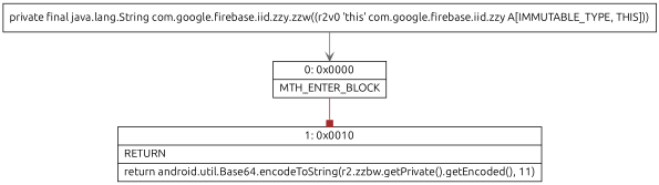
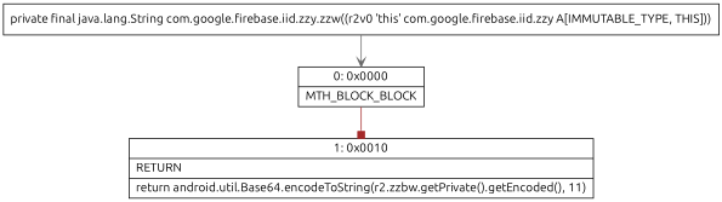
  digraph {
    fontname=Ubuntu
    node [shape=record color=black fontname=Ubuntu]
    edge [fontname=Ubuntu]
-   n1 [label="{0\:\ 0x0000|MTH_ENTER_BLOCK\l}"]
+   n1 [label="{0\:\ 0x0000|MTH_BLOCK_BLOCK\l}"]
    n2 [label="{1\:\ 0x0010|RETURN\l|return android.util.Base64.encodeToString(r2.zzbw.getPrivate().getEncoded(), 11)\l}"]
    n3 [label="{private final java.lang.String com.google.firebase.iid.zzy.zzw((r2v0 'this' com.google.firebase.iid.zzy A[IMMUTABLE_TYPE, THIS])) }"]
    n1 -> n2 [color=brown arrowhead=box]
    n3 -> n1 [color=gray40 arrowhead=vee]
  }
